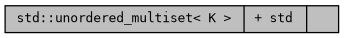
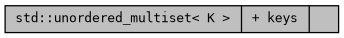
  digraph {
    rankdir=LR
    fontname="DejaVu Sans Mono"
-   n1 [color=black fillcolor=grey75 fontcolor=black fontname="DejaVu Sans Mono" fontsize=10 height=0.2 label="{std::unordered_multiset\< K \>\n|+ std\l|}" shape=record style=filled width=0.4]
+   n1 [color=black fillcolor=grey75 fontcolor=black fontname="DejaVu Sans Mono" fontsize=10 height=0.2 label="{std::unordered_multiset\< K \>\n|+ keys\l|}" shape=record style=filled width=0.4]
  }
